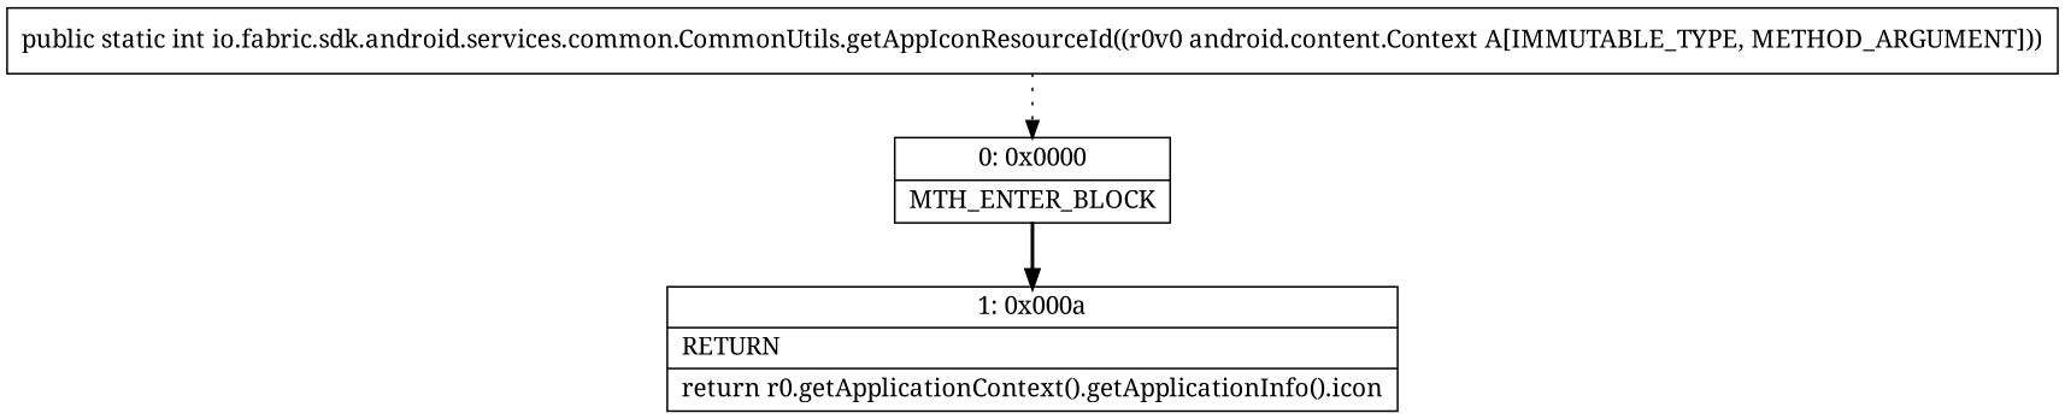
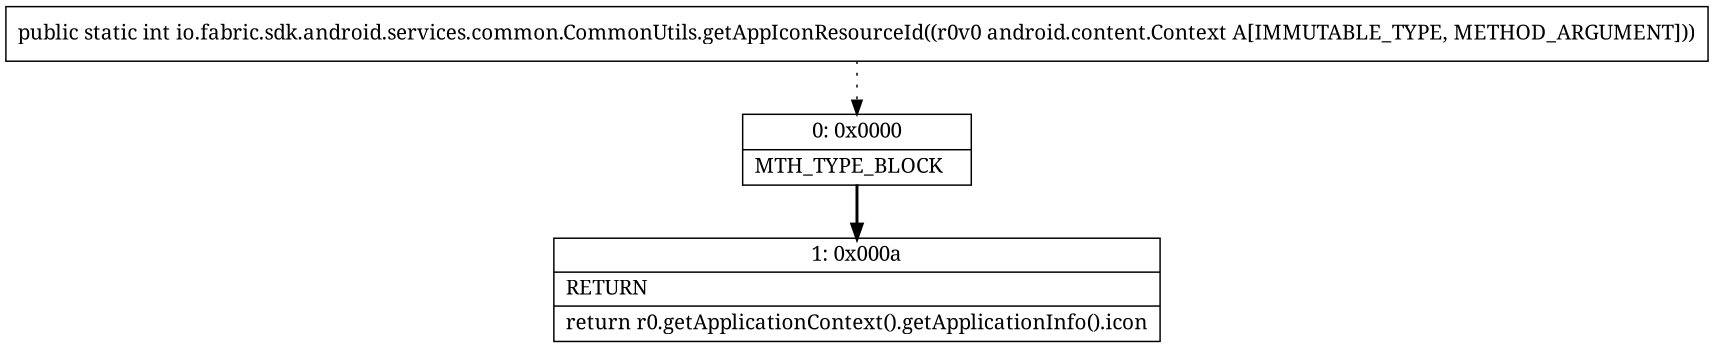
  digraph {
    fontname="Noto Serif"
    node [shape=record fontname="Noto Serif"]
    edge [fontname="Noto Serif"]
-   n1 [label="{0\:\ 0x0000|MTH_ENTER_BLOCK\l}"]
+   n1 [label="{0\:\ 0x0000|MTH_TYPE_BLOCK\l}"]
    n2 [label="{1\:\ 0x000a|RETURN\l|return r0.getApplicationContext().getApplicationInfo().icon\l}"]
    n3 [label="{public static int io.fabric.sdk.android.services.common.CommonUtils.getAppIconResourceId((r0v0 android.content.Context A[IMMUTABLE_TYPE, METHOD_ARGUMENT])) }"]
    n1 -> n2 [style=bold]
    n3 -> n1 [style=dotted]
  }
